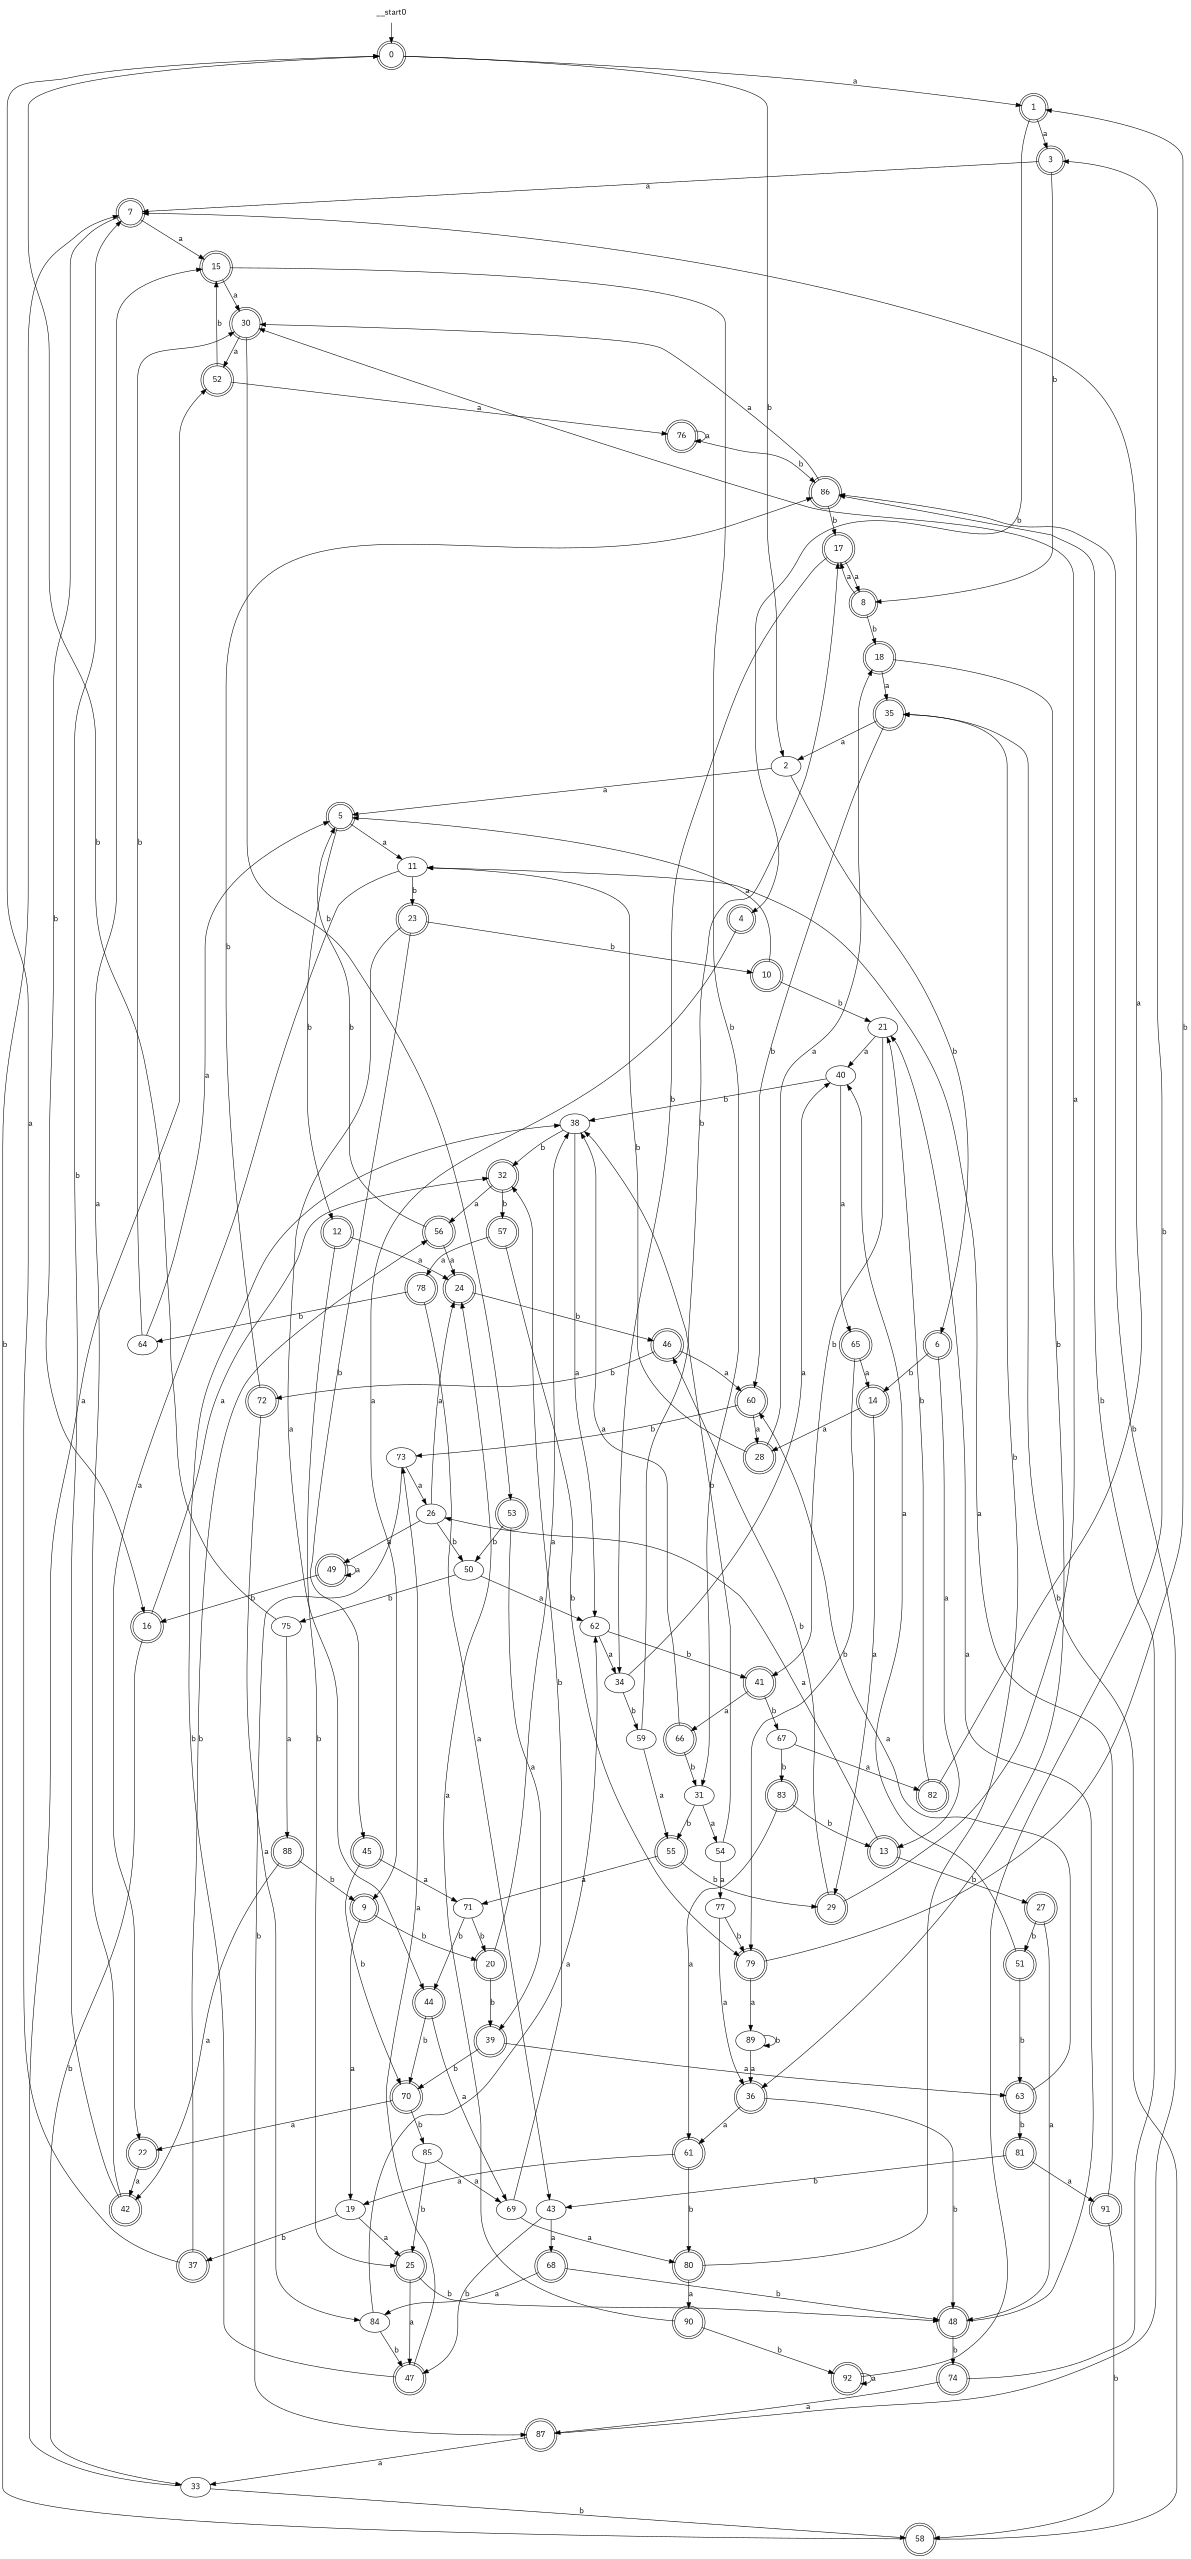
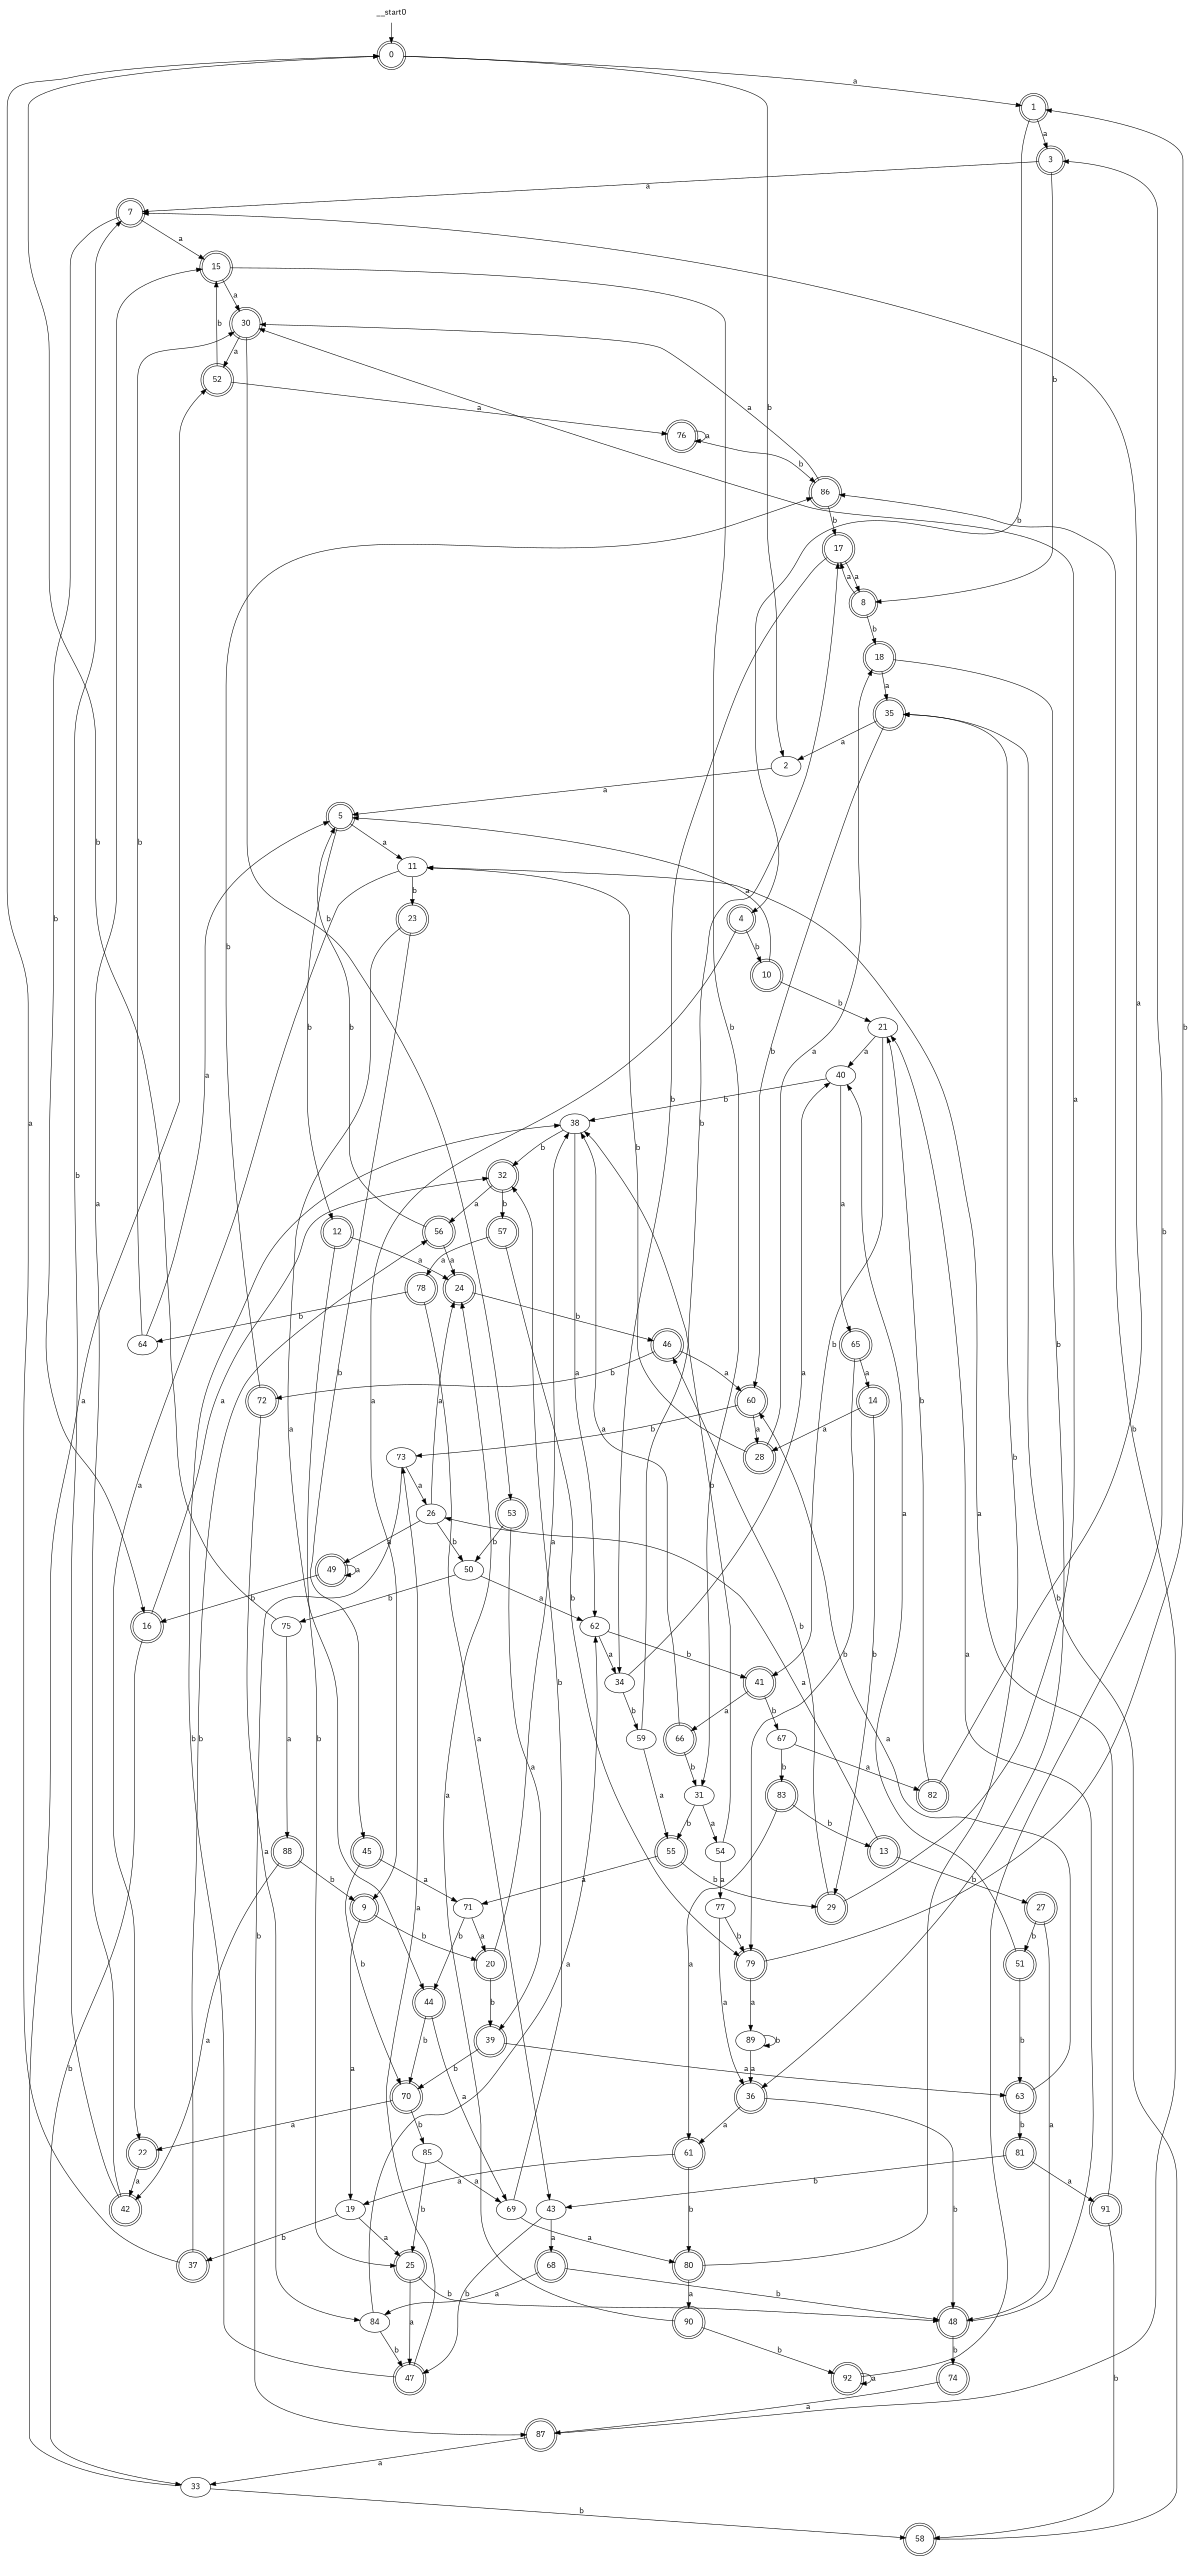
  digraph {
    fontname="IBM Plex Sans"
    node [fontname="IBM Plex Sans" shape=doublecircle]
    edge [fontname="IBM Plex Sans"]
    __start0 [shape=none]
    0
    1
    2 [shape=""]
    3
    4
    5
-   6
    7
    8
    9
    10
    11 [shape=""]
    12
    13
    14
    15
    16
    17
    18
    19 [shape=""]
    20
    21 [shape=""]
    22
    23
    24
    25
    26 [shape=""]
    27
    28
    29
    30
    31 [shape=""]
    32
    33 [shape=""]
    34 [shape=""]
    35
    36
    37
    38 [shape=""]
    39
    40 [shape=""]
    41
    42
    44
    45
    46
    47
    48
    49
    50 [shape=""]
    51
    52
    53
    54 [shape=""]
    55
    56
    57
    58
    59 [shape=""]
    60
    61
    62 [shape=""]
    63
    70
    65
    66
    67 [shape=""]
    43 [shape=""]
    68
    69 [shape=""]
    71 [shape=""]
    72
    73 [shape=""]
    74
    75 [shape=""]
    76
    77 [shape=""]
    78
    79
    80
    81
    64 [shape=""]
    82
    83
    84 [shape=""]
    85 [shape=""]
    86
    87
    88
    89 [shape=""]
    90
    91
    92
    __start0 -> 0
    0 -> 1 [label=a]
    0 -> 2 [label=b]
    1 -> 3 [label=a]
    1 -> 4 [label=b]
    2 -> 5 [label=a]
-   2 -> 6 [label=b]
    3 -> 7 [label=a]
    3 -> 8 [label=b]
    4 -> 9 [label=a]
-   23 -> 10 [label=b]
+   4 -> 10 [label=b]
    5 -> 11 [label=a]
    5 -> 12 [label=b]
-   6 -> 13 [label=a]
-   6 -> 14 [label=b]
    7 -> 15 [label=a]
    7 -> 16 [label=b]
    8 -> 17 [label=a]
    8 -> 18 [label=b]
    9 -> 19 [label=a]
    9 -> 20 [label=b]
    10 -> 5 [label=a]
    10 -> 21 [label=b]
    11 -> 22 [label=a]
    11 -> 23 [label=b]
    12 -> 24 [label=a]
    12 -> 25 [label=b]
    13 -> 26 [label=a]
    13 -> 27 [label=b]
    14 -> 28 [label=a]
-   14 -> 29 [label=a]
+   14 -> 29 [label=b]
    15 -> 30 [label=a]
    15 -> 31 [label=b]
    16 -> 32 [label=a]
    16 -> 33 [label=b]
    17 -> 8 [label=a]
    17 -> 34 [label=b]
    18 -> 35 [label=a]
    18 -> 36 [label=b]
    19 -> 25 [label=a]
    19 -> 37 [label=b]
    20 -> 38 [label=a]
    20 -> 39 [label=b]
    21 -> 40 [label=a]
    21 -> 41 [label=b]
    22 -> 42 [label=a]
    23 -> 44 [label=a]
    23 -> 45 [label=b]
    24 -> 46 [label=b]
    25 -> 47 [label=a]
    25 -> 48 [label=b]
    26 -> 24 [label=a]
    26 -> 49 [label=a]
    26 -> 50 [label=b]
    27 -> 48 [label=a]
    27 -> 51 [label=b]
    28 -> 11 [label=b]
    28 -> 18 [label=a]
    29 -> 30 [label=a]
    29 -> 46 [label=b]
    30 -> 52 [label=a]
    30 -> 53 [label=b]
    31 -> 54 [label=a]
    31 -> 55 [label=b]
    32 -> 56 [label=a]
    32 -> 57 [label=b]
    33 -> 52 [label=a]
    33 -> 58 [label=b]
    34 -> 40 [label=a]
    34 -> 59 [label=b]
    35 -> 2 [label=a]
    35 -> 60 [label=b]
    36 -> 48 [label=b]
    36 -> 61 [label=a]
    37 -> 0 [label=a]
    37 -> 56 [label=b]
    38 -> 32 [label=b]
    38 -> 62 [label=a]
    39 -> 63 [label=a]
    39 -> 70 [label=b]
    40 -> 38 [label=b]
    40 -> 65 [label=a]
    41 -> 66 [label=a]
    41 -> 67 [label=b]
    42 -> 7 [label=b]
    42 -> 15 [label=a]
    44 -> 70 [label=b]
    44 -> 69 [label=a]
    45 -> 70 [label=b]
    45 -> 71 [label=a]
    46 -> 60 [label=a]
    46 -> 72 [label=b]
    47 -> 38 [label=b]
    47 -> 73 [label=a]
    48 -> 21 [label=a]
    48 -> 74 [label=b]
    49 -> 16 [label=b]
    49 -> 49 [label=a]
    50 -> 62 [label=a]
    50 -> 75 [label=b]
    51 -> 40 [label=a]
    51 -> 63 [label=b]
    52 -> 15 [label=b]
    52 -> 76 [label=a]
    53 -> 39 [label=a]
    53 -> 50 [label=b]
    54 -> 38 [label=b]
    54 -> 77 [label=a]
    55 -> 29 [label=b]
    55 -> 71 [label=a]
    56 -> 5 [label=b]
    56 -> 24 [label=a]
    57 -> 78 [label=a]
    57 -> 79 [label=b]
-   58 -> 7 [label=b]
    58 -> 35 [label=b]
    59 -> 17 [label=b]
    59 -> 55 [label=a]
    60 -> 28 [label=a]
    60 -> 73 [label=b]
    61 -> 19 [label=a]
    61 -> 80 [label=b]
    62 -> 34 [label=a]
    62 -> 41 [label=b]
    63 -> 60 [label=a]
    63 -> 81 [label=b]
    70 -> 22 [label=a]
    70 -> 85 [label=b]
    65 -> 14 [label=a]
    65 -> 79 [label=b]
    66 -> 31 [label=b]
    66 -> 38 [label=a]
    67 -> 82 [label=a]
    67 -> 83 [label=b]
    43 -> 47 [label=b]
    43 -> 68 [label=a]
    68 -> 48 [label=b]
    68 -> 84 [label=a]
    69 -> 32 [label=b]
    69 -> 80 [label=a]
-   71 -> 20 [label=b]
+   71 -> 20 [label=a]
    71 -> 44 [label=b]
    72 -> 84 [label=a]
    72 -> 86 [label=b]
    73 -> 26 [label=a]
    73 -> 87 [label=b]
-   74 -> 86 [label=b]
    74 -> 87 [label=a]
    75 -> 0 [label=b]
    75 -> 88 [label=a]
    76 -> 76 [label=a]
    76 -> 86 [label=b]
    77 -> 36 [label=a]
    77 -> 79 [label=b]
    78 -> 43 [label=a]
    78 -> 64 [label=b]
    79 -> 1 [label=b]
    79 -> 89 [label=a]
    80 -> 35 [label=b]
    80 -> 90 [label=a]
    81 -> 43 [label=b]
    81 -> 91 [label=a]
    64 -> 5 [label=a]
    64 -> 30 [label=b]
    82 -> 7 [label=a]
    82 -> 21 [label=b]
    83 -> 13 [label=b]
    83 -> 61 [label=a]
    84 -> 47 [label=b]
    84 -> 62 [label=a]
    85 -> 25 [label=b]
    85 -> 69 [label=a]
    86 -> 17 [label=b]
    86 -> 30 [label=a]
    87 -> 33 [label=a]
    87 -> 86 [label=b]
    88 -> 9 [label=b]
    88 -> 42 [label=a]
    89 -> 36 [label=a]
    89 -> 89 [label=b]
    90 -> 24 [label=a]
    90 -> 92 [label=b]
    91 -> 11 [label=a]
    91 -> 58 [label=b]
    92 -> 3 [label=b]
    92 -> 92 [label=a]
  }
